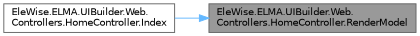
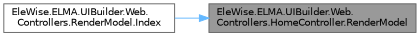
  digraph {
    rankdir=RL
    node [fontname=Helvetica fontsize=10 shape=box style=filled]
    n1 [color=gray40 fillcolor=grey60 fontcolor=black height=0.2 label="EleWise.ELMA.UIBuilder.Web.\lControllers.HomeController.RenderModel" width=0.4]
-   n2 [color=grey40 fillcolor=white height=0.2 label="EleWise.ELMA.UIBuilder.Web.\lControllers.HomeController.Index" width=0.4]
+   n2 [color=grey40 fillcolor=white height=0.2 label="EleWise.ELMA.UIBuilder.Web.\lControllers.RenderModel.Index" width=0.4]
    n1 -> n2 [color=steelblue1 dir=back fontname=Helvetica fontsize=10 labelfontname=Helvetica labelfontsize=10 style=solid]
  }
